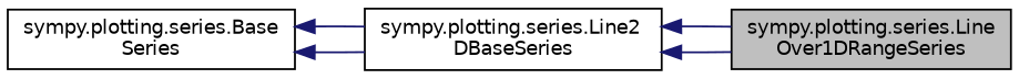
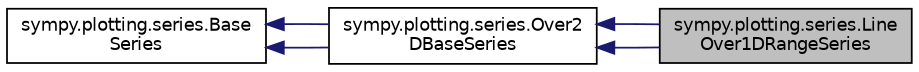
  digraph {
    rankdir=LR
    node [color=black fillcolor=white fontname=Helvetica fontsize=10 shape=record style=filled]
    edge [color=midnightblue dir=back fontname=Helvetica fontsize=10 labelfontname=Helvetica labelfontsize=10 style=solid]
    n1 [fillcolor=grey75 fontcolor=black height=0.2 label="sympy.plotting.series.Line\lOver1DRangeSeries" width=0.4]
-   n2 [height=0.2 label="sympy.plotting.series.Line2\lDBaseSeries" width=0.4]
+   n2 [height=0.2 label="sympy.plotting.series.Over2\lDBaseSeries" width=0.4]
    n3 [height=0.2 label="sympy.plotting.series.Base\lSeries" width=0.4]
    n2 -> n1
    n2 -> n1
    n3 -> n2
    n3 -> n2
  }
